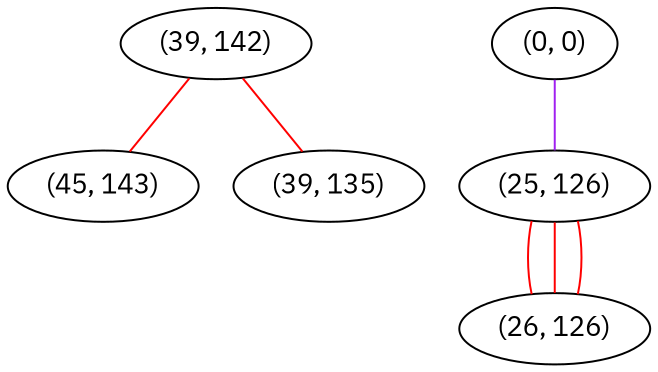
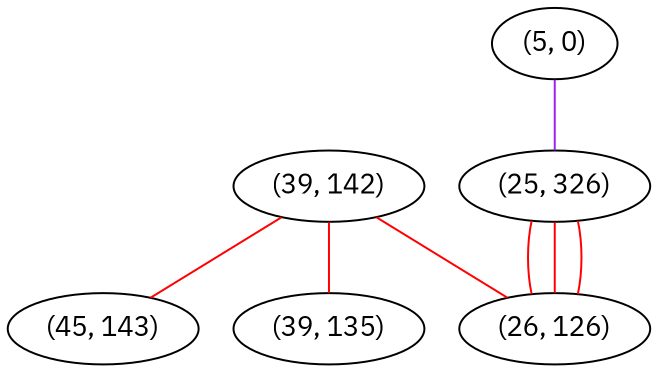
  graph {
    fontname="IBM Plex Sans"
    node [fontname="IBM Plex Sans"]
    edge [color=red fontname="IBM Plex Sans" weight=1]
    n1 [label="(45, 143)"]
    "(39, 142)"
    "(26, 126)"
    n4 [label="(39, 135)"]
-   "(0, 0)"
-   "(25, 126)"
+   "(0, 0)" [label="(5, 0)"]
+   "(25, 126)" [label="(25, 326)"]
    "(39, 142)" -- n1
+   "(39, 142)" -- "(26, 126)"
    "(39, 142)" -- n4
    "(0, 0)" -- "(25, 126)" [color=purple weight=4]
    "(25, 126)" -- "(26, 126)"
    "(25, 126)" -- "(26, 126)"
    "(25, 126)" -- "(26, 126)"
  }
